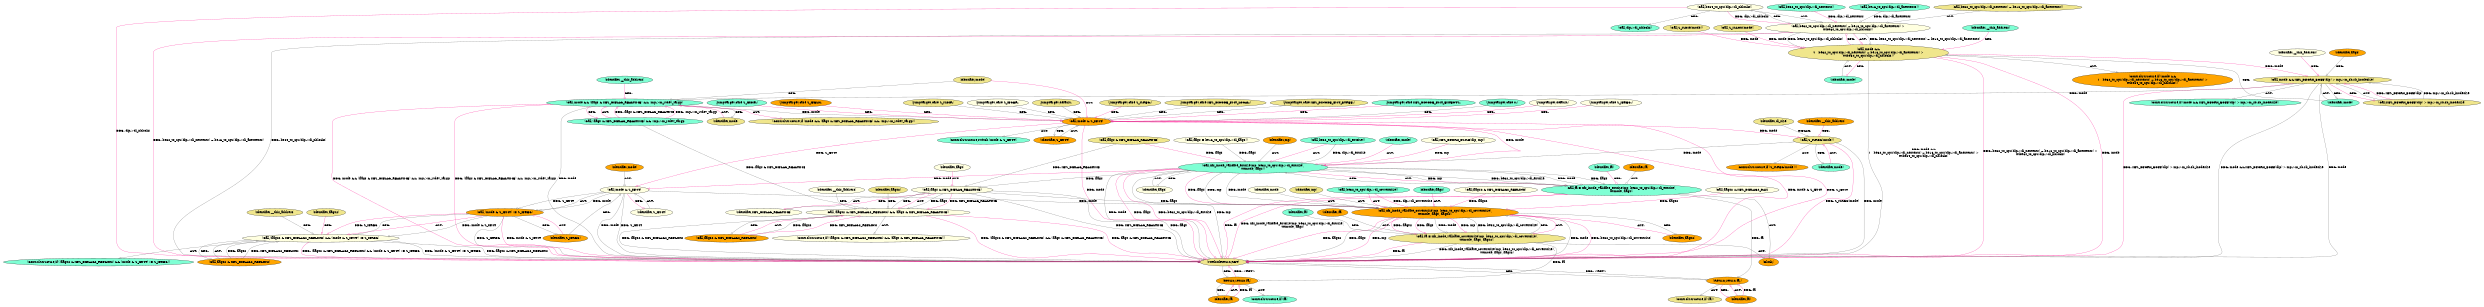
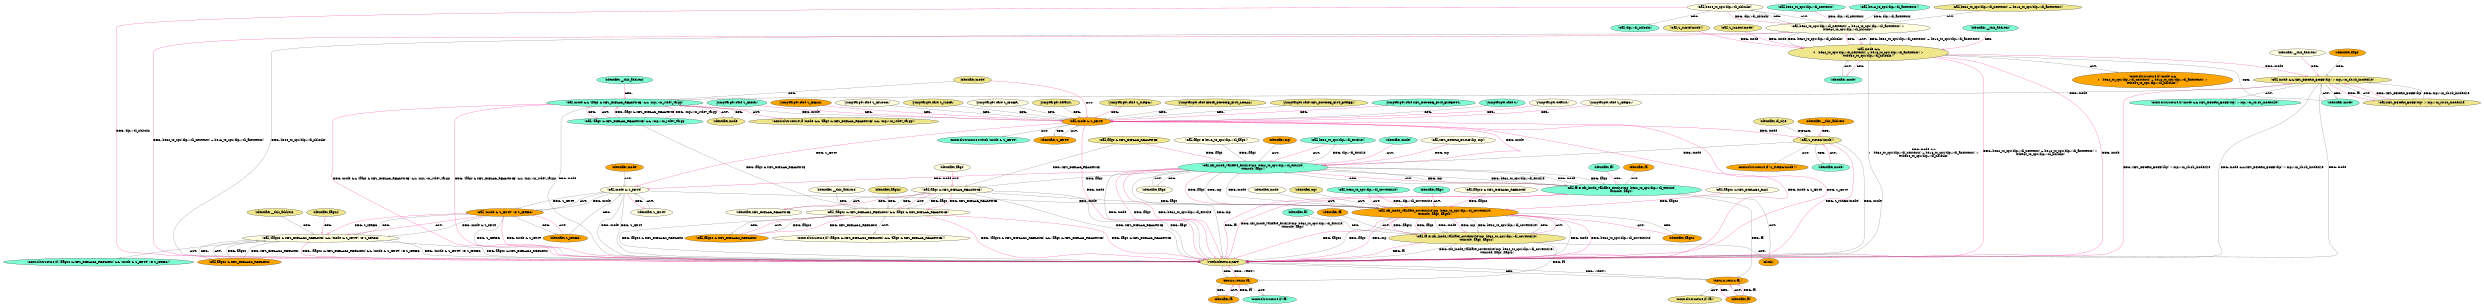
  digraph {
    node [fillcolor=aquamarine style=filled]
    edge [arrowhead=odot color=gray40]
    n1 [fillcolor=lightyellow label="(Call,be64_to_cpu(dip->di_nblocks))"]
    n2 [fillcolor=lightyellow label="(Call,be32_to_cpu(dip->di_nextents) + be16_to_cpu(dip->di_anextents) >\n\t\t\tbe64_to_cpu(dip->di_nblocks))"]
    n3 [label="(Call,dip->di_nblocks)"]
    n4 [fillcolor=khaki label="(MethodReturn,RET)"]
    n5 [fillcolor=khaki label="(Call,mode &&\n\t    be32_to_cpu(dip->di_nextents) + be16_to_cpu(dip->di_anextents) >\n\t\t\tbe64_to_cpu(dip->di_nblocks))"]
    n6 [fillcolor=orange label="(Return,return fa;)"]
    n7 [fillcolor=orange label="(Return,return fa;)"]
    n8 [fillcolor=khaki label="(Call,mode && XFS_DFORK_BOFF(dip) > mp->m_sb.sb_inodesize)"]
    n9 [label="(Identifier,mode)"]
    n10 [fillcolor=orange label="(ControlStructure,if (mode &&\n\t    be32_to_cpu(dip->di_nextents) + be16_to_cpu(dip->di_anextents) >\n\t\t\tbe64_to_cpu(dip->di_nblocks)))"]
    n11 [label="(Call,mode && (flags & XFS_DIFLAG_REALTIME) && !mp->m_rtdev_targp)"]
    n12 [label="(Identifier,mode)"]
    n13 [label="(ControlStructure,if (mode && XFS_DFORK_BOFF(dip) > mp->m_sb.sb_inodesize))"]
    n14 [fillcolor=khaki label="(Call,XFS_DFORK_BOFF(dip) > mp->m_sb.sb_inodesize)"]
    n15 [fillcolor=orange label="(Call,mode & S_IFMT)"]
    n16 [fillcolor=khaki label="(Identifier,mode)"]
    n17 [label="(Call,(flags & XFS_DIFLAG_REALTIME) && !mp->m_rtdev_targp)"]
    n18 [fillcolor=khaki label="(ControlStructure,if (mode && (flags & XFS_DIFLAG_REALTIME) && !mp->m_rtdev_targp))"]
    n19 [fillcolor=khaki label="(Call,S_ISREG(mode))"]
    n20 [label="(Call,xfs_inode_validate_extsize(mp, be32_to_cpu(dip->di_extsize),\n\t\t\tmode, flags))"]
    n21 [fillcolor=lightyellow label="(Call,mode & S_IFMT)"]
    n22 [fillcolor=orange label="(Identifier,S_IFMT)"]
    n23 [label="(ControlStructure,switch (mode & S_IFMT))"]
    n24 [fillcolor=lightyellow label="(Call,(flags2 & XFS_DIFLAG2_REFLINK) && (flags & XFS_DIFLAG_REALTIME))"]
    n25 [label="(Identifier,mode)"]
    n26 [fillcolor=orange label="(ControlStructure,if (S_ISREG(mode)))"]
    n27 [label="(Call,fa = xfs_inode_validate_extsize(mp, be32_to_cpu(dip->di_extsize),\n\t\t\tmode, flags))"]
    n28 [fillcolor=orange label="(Call,xfs_inode_validate_cowextsize(mp, be32_to_cpu(dip->di_cowextsize),\n\t\t\tmode, flags, flags2))"]
    n29 [fillcolor=lightyellow label="(Call,flags & XFS_DIFLAG_REALTIME)"]
    n30 [fillcolor=lightyellow label="(Identifier,flags)"]
    n31 [fillcolor=orange label="(Call,(mode & S_IFMT) != S_IFREG)"]
    n32 [fillcolor=lightyellow label="(Identifier,S_IFMT)"]
    n33 [fillcolor=orange label="(Block,)"]
    n34 [fillcolor=khaki label="(Call,fa = xfs_inode_validate_cowextsize(mp, be32_to_cpu(dip->di_cowextsize),\n\t\t\tmode, flags, flags2))"]
    n35 [fillcolor=orange label="(Identifier,flags2)"]
    n36 [fillcolor=lightyellow label="(Identifier,XFS_DIFLAG_REALTIME)"]
    n37 [fillcolor=khaki label="(ControlStructure,if (fa))"]
    n38 [fillcolor=orange label="(Identifier,fa)"]
    n39 [fillcolor=lightyellow label="(Call,(flags2 & XFS_DIFLAG2_REFLINK) && (mode & S_IFMT) != S_IFREG)"]
    n40 [fillcolor=orange label="(Identifier,S_IFREG)"]
    n41 [label="(ControlStructure,if ((flags2 & XFS_DIFLAG2_REFLINK) && (mode & S_IFMT) != S_IFREG))"]
    n42 [fillcolor=orange label="(Call,flags2 & XFS_DIFLAG2_REFLINK)"]
    n43 [fillcolor=orange label="(Identifier,fa)"]
    n44 [label="(ControlStructure,if (fa))"]
    n45 [fillcolor=orange label="(Call,flags2 & XFS_DIFLAG2_REFLINK)"]
    n46 [fillcolor=lightyellow label="(ControlStructure,if ((flags2 & XFS_DIFLAG2_REFLINK) && (flags & XFS_DIFLAG_REALTIME)))"]
    n47 [fillcolor=khaki label="(Identifier,mp)"]
    n48 [label="(Identifier,__this_address)"]
    n49 [fillcolor=khaki label="(JumpTarget,case S_ISREG:)"]
    n50 [fillcolor=orange label="(Identifier,fa)"]
    n51 [label="(Call,be32_to_cpu(dip->di_nextents))"]
    n52 [fillcolor=orange label="(Identifier,fa)"]
    n53 [label="(Identifier,mode)"]
    n54 [fillcolor=khaki label="(Call,S_ISDIR(mode))"]
    n55 [fillcolor=lightyellow label="(Identifier,flags)"]
    n56 [fillcolor=khaki label="(Identifier,flags2)"]
    n57 [fillcolor=orange label="(Identifier,__this_address)"]
    n58 [label="(Call,be32_to_cpu(dip->di_cowextsize))"]
-   n59 [fillcolor=khaki label="(JumpTarget,case XFS_DINODE_FMT_LOCAL:)"]
+   n59 [fillcolor=khaki label="(JumpTarget,case IFDIR_DINODE_FMT_LOCAL:)"]
    n60 [label="(Identifier,__this_address)"]
    n61 [fillcolor=lightyellow label="(Identifier,__this_address)"]
    n62 [fillcolor=lightyellow label="(Call,XFS_DFORK_DSIZE(dip, mp))"]
    n63 [fillcolor=khaki label="(JumpTarget,case XFS_DINODE_FMT_BTREE:)"]
    n64 [label="(JumpTarget,case XFS_DINODE_FMT_EXTENTS:)"]
    n65 [label="(Identifier,flags)"]
    n66 [fillcolor=khaki label="(Call,S_ISLNK(mode))"]
    n67 [label="(Call,be16_to_cpu(dip->di_anextents))"]
    n68 [label="(JumpTarget,case 0:)"]
    n69 [label="(Identifier,fa)"]
    n70 [fillcolor=lightyellow label="(Identifier,__this_address)"]
    n71 [fillcolor=khaki label="(Identifier,flags2)"]
    n72 [fillcolor=orange label="(Identifier,mode)"]
    n73 [fillcolor=lightyellow label="(JumpTarget,default:)"]
    n74 [label="(Call,be32_to_cpu(dip->di_extsize))"]
    n75 [fillcolor=lightyellow label="(Call,flags = be16_to_cpu(dip->di_flags))"]
    n76 [fillcolor=lightyellow label="(JumpTarget,case S_IFREG:)"]
    n77 [fillcolor=khaki label="(Identifier,di_size)"]
    n78 [fillcolor=lightyellow label="(Call,flags2 & XFS_DIFLAG2_REFLINK)"]
    n79 [label="(JumpTarget,case S_IFDIR:)"]
    n80 [label="(Identifier,fa)"]
    n81 [fillcolor=khaki label="(Identifier,__this_address)"]
    n82 [fillcolor=orange label="(JumpTarget,case S_IFBLK:)"]
    n83 [fillcolor=khaki label="(Call,flags & XFS_DIFLAG_REALTIME)"]
    n84 [fillcolor=khaki label="(Identifier,mode)"]
+   n85 [fillcolor=lightyellow label="(JumpTarget,case S_IFSOCK:)"]
    n86 [fillcolor=orange label="(Identifier,flags)"]
    n87 [fillcolor=khaki label="(JumpTarget,case S_ISDIR:)"]
    n88 [fillcolor=lightyellow label="(JumpTarget,case S_IFCHR:)"]
    n89 [fillcolor=orange label="(Identifier,mp)"]
    n90 [fillcolor=lightyellow label="(Call,flags2 & XFS_DIFLAG2_DAX)"]
    n91 [fillcolor=lightyellow label="(Identifier,mode)"]
    n92 [fillcolor=khaki label="(JumpTarget,default:)"]
    n93 [fillcolor=khaki label="(Call,be32_to_cpu(dip->di_nextents) + be16_to_cpu(dip->di_anextents))"]
    n1 -> n2 [arrowhead=onormal label="AST: "]
    n1 -> n2 [color=deeppink label="DDG: dip->di_nblocks"]
    n1 -> n3 [arrowhead=onormal label="CFG: "]
    n1 -> n4 [arrowhead=onormal color=deeppink label="DDG: dip->di_nblocks"]
    n2 -> n1 [label="CFG: "]
    n2 -> n4 [label="DDG: be64_to_cpu(dip->di_nblocks)"]
    n2 -> n4 [color=deeppink label="DDG: be32_to_cpu(dip->di_nextents) + be16_to_cpu(dip->di_anextents)"]
    n2 -> n5 [arrowhead=onormal color=deeppink label="AST: "]
    n2 -> n5 [label="DDG: be32_to_cpu(dip->di_nextents) + be16_to_cpu(dip->di_anextents)"]
    n2 -> n5 [arrowhead=onormal label="DDG: be64_to_cpu(dip->di_nblocks)"]
    n4 -> n6 [label="CFG: "]
    n4 -> n7 [label="CFG: "]
    n5 -> n2 [color=deeppink label="CFG: "]
    n5 -> n4 [color=deeppink label="DDG: mode"]
    n5 -> n4 [arrowhead=onormal label="DDG: mode &&\n\t    be32_to_cpu(dip->di_nextents) + be16_to_cpu(dip->di_anextents) >\n\t\t\tbe64_to_cpu(dip->di_nblocks)"]
    n5 -> n4 [color=deeppink label="DDG: be32_to_cpu(dip->di_nextents) + be16_to_cpu(dip->di_anextents) >\n\t\t\tbe64_to_cpu(dip->di_nblocks)"]
    n5 -> n8 [color=deeppink label="DDG: mode"]
    n5 -> n9 [color=deeppink label="CFG: "]
    n5 -> n10 [arrowhead=onormal label="AST: "]
    n6 -> n4 [arrowhead=onormal label="DDG: <RET>"]
    n6 -> n37 [arrowhead=onormal label="AST: "]
    n6 -> n38 [color=deeppink label="CFG: "]
    n7 -> n4 [color=deeppink label="DDG: <RET>"]
    n7 -> n43 [arrowhead=onormal label="CFG: "]
    n7 -> n44 [arrowhead=onormal label="AST: "]
    n8 -> n4 [label="DDG: mode && XFS_DFORK_BOFF(dip) > mp->m_sb.sb_inodesize"]
    n8 -> n4 [arrowhead=onormal label="DDG: mode"]
    n8 -> n4 [arrowhead=onormal color=deeppink label="DDG: XFS_DFORK_BOFF(dip) > mp->m_sb.sb_inodesize"]
    n8 -> n11 [label="DDG: mode"]
    n8 -> n12 [arrowhead=onormal label="CFG: "]
    n8 -> n13 [arrowhead=onormal label="AST: "]
-   n8 -> n14 [color=deeppink label="CFG: "]
+   n8 -> n14 [color=deeppink label="DDG: fa"]
    n9 -> n5 [label="AST: "]
    n11 -> n4 [arrowhead=onormal label="DDG: mode"]
    n11 -> n4 [color=deeppink label="DDG: mode && (flags & XFS_DIFLAG_REALTIME) && !mp->m_rtdev_targp"]
    n11 -> n4 [color=deeppink label="DDG: (flags & XFS_DIFLAG_REALTIME) && !mp->m_rtdev_targp"]
    n11 -> n15 [arrowhead=onormal label="DDG: mode"]
    n11 -> n16 [label="CFG: "]
    n11 -> n17 [arrowhead=onormal color=deeppink label="CFG: "]
    n11 -> n18 [color=deeppink label="AST: "]
    n12 -> n5 [arrowhead=onormal label="CFG: "]
    n12 -> n8 [arrowhead=onormal label="AST: "]
    n14 -> n8 [label="AST: "]
    n14 -> n8 [color=deeppink label="DDG: XFS_DFORK_BOFF(dip)"]
    n14 -> n8 [label="DDG: mp->m_sb.sb_inodesize"]
    n15 -> n4 [arrowhead=onormal color=deeppink label="DDG: mode"]
    n15 -> n4 [color=deeppink label="DDG: mode & S_IFMT"]
    n15 -> n4 [arrowhead=onormal color=deeppink label="DDG: S_IFMT"]
    n15 -> n19 [arrowhead=onormal color=deeppink label="DDG: mode"]
    n15 -> n20 [arrowhead=onormal color=deeppink label="DDG: mode"]
    n15 -> n21 [arrowhead=onormal color=deeppink label="DDG: S_IFMT"]
    n15 -> n22 [arrowhead=onormal label="CFG: "]
    n15 -> n23 [arrowhead=onormal label="AST: "]
    n16 -> n11 [arrowhead=onormal color=deeppink label="AST: "]
    n17 -> n11 [color=deeppink label="AST: "]
    n17 -> n11 [arrowhead=onormal color=deeppink label="DDG: flags & XFS_DIFLAG_REALTIME"]
    n17 -> n11 [color=deeppink label="DDG: !mp->m_rtdev_targp"]
    n17 -> n24 [label="DDG: flags & XFS_DIFLAG_REALTIME"]
    n19 -> n4 [arrowhead=onormal color=deeppink label="DDG: S_ISREG(mode)"]
    n19 -> n4 [label="DDG: mode"]
    n19 -> n20 [label="DDG: mode"]
    n19 -> n25 [label="CFG: "]
    n19 -> n26 [label="AST: "]
    n20 -> n4 [arrowhead=onormal label="DDG: mode"]
    n20 -> n4 [arrowhead=onormal color=deeppink label="DDG: flags"]
    n20 -> n4 [arrowhead=onormal color=deeppink label="DDG: be32_to_cpu(dip->di_extsize)"]
    n20 -> n4 [arrowhead=onormal label="DDG: mp"]
    n20 -> n21 [arrowhead=onormal color=deeppink label="DDG: mode"]
    n20 -> n27 [arrowhead=onormal color=deeppink label="AST: "]
    n20 -> n27 [label="DDG: mp"]
    n20 -> n27 [arrowhead=onormal label="DDG: be32_to_cpu(dip->di_extsize)"]
    n20 -> n27 [arrowhead=onormal label="DDG: mode"]
    n20 -> n27 [arrowhead=onormal label="DDG: flags"]
    n20 -> n28 [label="DDG: mp"]
    n20 -> n28 [label="DDG: mode"]
    n20 -> n28 [color=deeppink label="DDG: flags"]
    n20 -> n29 [arrowhead=onormal label="DDG: flags"]
    n20 -> n30 [label="CFG: "]
    n21 -> n4 [label="DDG: S_IFMT"]
    n21 -> n4 [label="DDG: mode"]
    n21 -> n28 [arrowhead=onormal label="DDG: mode"]
    n21 -> n31 [arrowhead=onormal label="AST: "]
    n21 -> n31 [label="DDG: mode"]
    n21 -> n31 [label="DDG: S_IFMT"]
    n21 -> n32 [color=deeppink label="CFG: "]
    n22 -> n15 [arrowhead=onormal label="AST: "]
    n24 -> n4 [label="DDG: flags2 & XFS_DIFLAG2_REFLINK"]
    n24 -> n4 [arrowhead=onormal color=deeppink label="DDG: (flags2 & XFS_DIFLAG2_REFLINK) && (flags & XFS_DIFLAG_REALTIME)"]
    n24 -> n4 [arrowhead=onormal color=deeppink label="DDG: flags & XFS_DIFLAG_REALTIME"]
    n24 -> n29 [arrowhead=onormal label="CFG: "]
    n24 -> n45 [arrowhead=onormal label="CFG: "]
    n24 -> n46 [arrowhead=onormal label="AST: "]
    n25 -> n19 [arrowhead=onormal color=deeppink label="AST: "]
    n27 -> n4 [color=deeppink label="DDG: fa"]
    n27 -> n4 [color=deeppink label="DDG: xfs_inode_validate_extsize(mp, be32_to_cpu(dip->di_extsize),\n\t\t\tmode, flags)"]
    n27 -> n6 [label="DDG: fa"]
    n27 -> n20 [arrowhead=onormal label="CFG: "]
    n27 -> n33 [arrowhead=onormal label="AST: "]
    n28 -> n4 [color=deeppink label="DDG: flags2"]
    n28 -> n4 [arrowhead=onormal label="DDG: flags"]
    n28 -> n4 [color=deeppink label="DDG: mp"]
    n28 -> n4 [label="DDG: mode"]
    n28 -> n4 [arrowhead=onormal color=deeppink label="DDG: be32_to_cpu(dip->di_cowextsize)"]
    n28 -> n34 [color=deeppink label="AST: "]
    n28 -> n34 [arrowhead=onormal color=deeppink label="DDG: flags2"]
    n28 -> n34 [arrowhead=onormal color=deeppink label="DDG: flags"]
    n28 -> n34 [label="DDG: mode"]
    n28 -> n34 [color=deeppink label="DDG: mp"]
    n28 -> n34 [label="DDG: be32_to_cpu(dip->di_cowextsize)"]
    n28 -> n35 [label="CFG: "]
    n29 -> n4 [arrowhead=onormal label="DDG: flags"]
    n29 -> n4 [arrowhead=onormal label="DDG: XFS_DIFLAG_REALTIME"]
    n29 -> n24 [color=deeppink label="AST: "]
    n29 -> n24 [arrowhead=onormal label="DDG: flags"]
    n29 -> n24 [arrowhead=onormal color=deeppink label="DDG: XFS_DIFLAG_REALTIME"]
    n29 -> n28 [arrowhead=onormal label="DDG: flags"]
    n29 -> n36 [color=deeppink label="CFG: "]
    n30 -> n20 [arrowhead=onormal label="AST: "]
    n31 -> n4 [label="DDG: S_IFREG"]
    n31 -> n4 [color=deeppink label="DDG: mode & S_IFMT"]
    n31 -> n39 [arrowhead=onormal color=deeppink label="AST: "]
    n31 -> n39 [label="DDG: mode & S_IFMT"]
    n31 -> n39 [arrowhead=onormal color=deeppink label="DDG: S_IFREG"]
    n31 -> n40 [label="CFG: "]
    n32 -> n21 [arrowhead=onormal label="AST: "]
    n34 -> n4 [label="DDG: xfs_inode_validate_cowextsize(mp, be32_to_cpu(dip->di_cowextsize),\n\t\t\tmode, flags, flags2)"]
    n34 -> n4 [color=deeppink label="DDG: fa"]
    n34 -> n7 [label="DDG: fa"]
    n34 -> n28 [arrowhead=onormal label="CFG: "]
    n34 -> n33 [label="AST: "]
    n35 -> n28 [arrowhead=onormal color=deeppink label="AST: "]
    n36 -> n29 [arrowhead=onormal label="AST: "]
    n38 -> n6 [arrowhead=onormal color=deeppink label="AST: "]
    n38 -> n6 [color=deeppink label="DDG: fa"]
    n39 -> n4 [label="DDG: flags2 & XFS_DIFLAG2_REFLINK"]
    n39 -> n4 [label="DDG: (mode & S_IFMT) != S_IFREG"]
    n39 -> n4 [color=deeppink label="DDG: (flags2 & XFS_DIFLAG2_REFLINK) && (mode & S_IFMT) != S_IFREG"]
    n39 -> n31 [arrowhead=onormal label="CFG: "]
    n39 -> n41 [arrowhead=onormal label="AST: "]
    n39 -> n42 [label="CFG: "]
    n40 -> n21 [arrowhead=onormal label="CFG: "]
    n40 -> n31 [color=deeppink label="AST: "]
    n42 -> n39 [arrowhead=onormal label="AST: "]
    n42 -> n39 [arrowhead=onormal label="DDG: flags2"]
    n42 -> n39 [arrowhead=onormal label="DDG: XFS_DIFLAG2_REFLINK"]
    n43 -> n7 [arrowhead=onormal color=deeppink label="AST: "]
    n43 -> n7 [arrowhead=onormal color=deeppink label="DDG: fa"]
    n45 -> n24 [arrowhead=onormal color=deeppink label="AST: "]
    n45 -> n24 [arrowhead=onormal label="DDG: flags2"]
    n45 -> n24 [color=deeppink label="DDG: XFS_DIFLAG2_REFLINK"]
    n47 -> n28 [label="AST: "]
    n48 -> n5 [arrowhead=onormal color=deeppink label="CFG: "]
    n49 -> n15 [arrowhead=onormal color=deeppink label="CFG: "]
    n50 -> n34 [label="AST: "]
    n51 -> n2 [color=deeppink label="DDG: dip->di_nextents"]
    n52 -> n27 [label="AST: "]
    n53 -> n20 [color=deeppink label="AST: "]
    n54 -> n5 [color=deeppink label="DDG: mode"]
    n55 -> n29 [color=deeppink label="AST: "]
    n56 -> n39 [arrowhead=onormal color=deeppink label="CFG: "]
    n57 -> n19 [color=deeppink label="CFG: "]
    n58 -> n28 [arrowhead=onormal color=deeppink label="AST: "]
    n58 -> n28 [color=deeppink label="DDG: dip->di_cowextsize"]
    n59 -> n15 [label="CFG: "]
    n60 -> n11 [color=deeppink label="CFG: "]
    n61 -> n8 [arrowhead=onormal color=deeppink label="CFG: "]
    n62 -> n20 [arrowhead=onormal color=deeppink label="DDG: mp"]
    n63 -> n15 [arrowhead=onormal label="CFG: "]
    n64 -> n15 [color=deeppink label="CFG: "]
    n65 -> n28 [arrowhead=onormal color=deeppink label="AST: "]
    n66 -> n5 [arrowhead=onormal color=deeppink label="DDG: mode"]
    n67 -> n2 [arrowhead=onormal label="DDG: dip->di_anextents"]
    n68 -> n15 [label="CFG: "]
    n69 -> n27 [color=deeppink label="CFG: "]
    n70 -> n24 [arrowhead=onormal label="CFG: "]
    n71 -> n24 [arrowhead=onormal label="CFG: "]
    n72 -> n21 [label="AST: "]
    n73 -> n15 [color=deeppink label="CFG: "]
    n74 -> n20 [color=deeppink label="AST: "]
    n74 -> n20 [label="DDG: dip->di_extsize"]
    n75 -> n20 [label="DDG: flags"]
    n76 -> n15 [arrowhead=onormal color=deeppink label="CFG: "]
    n77 -> n19 [arrowhead=onormal label="DIFLAG: "]
    n78 -> n28 [color=deeppink label="DDG: flags2"]
    n79 -> n15 [color=deeppink label="CFG: "]
    n80 -> n34 [label="CFG: "]
    n81 -> n39 [arrowhead=onormal label="CFG: "]
    n82 -> n15 [arrowhead=onormal color=deeppink label="CFG: "]
    n83 -> n20 [arrowhead=onormal color=deeppink label="DDG: flags"]
    n83 -> n29 [arrowhead=onormal label="DDG: XFS_DIFLAG_REALTIME"]
    n84 -> n11 [label="CFG: "]
    n84 -> n15 [color=deeppink label="AST: "]
+   n85 -> n15 [arrowhead=onormal label="CFG: "]
    n86 -> n8 [arrowhead=onormal label="CFG: "]
    n87 -> n15 [label="CFG: "]
    n88 -> n15 [label="CFG: "]
    n89 -> n20 [label="AST: "]
    n90 -> n28 [color=deeppink label="DDG: flags2"]
    n91 -> n28 [label="AST: "]
    n92 -> n15 [arrowhead=onormal label="CFG: "]
    n93 -> n2 [label="AST: "]
  }
